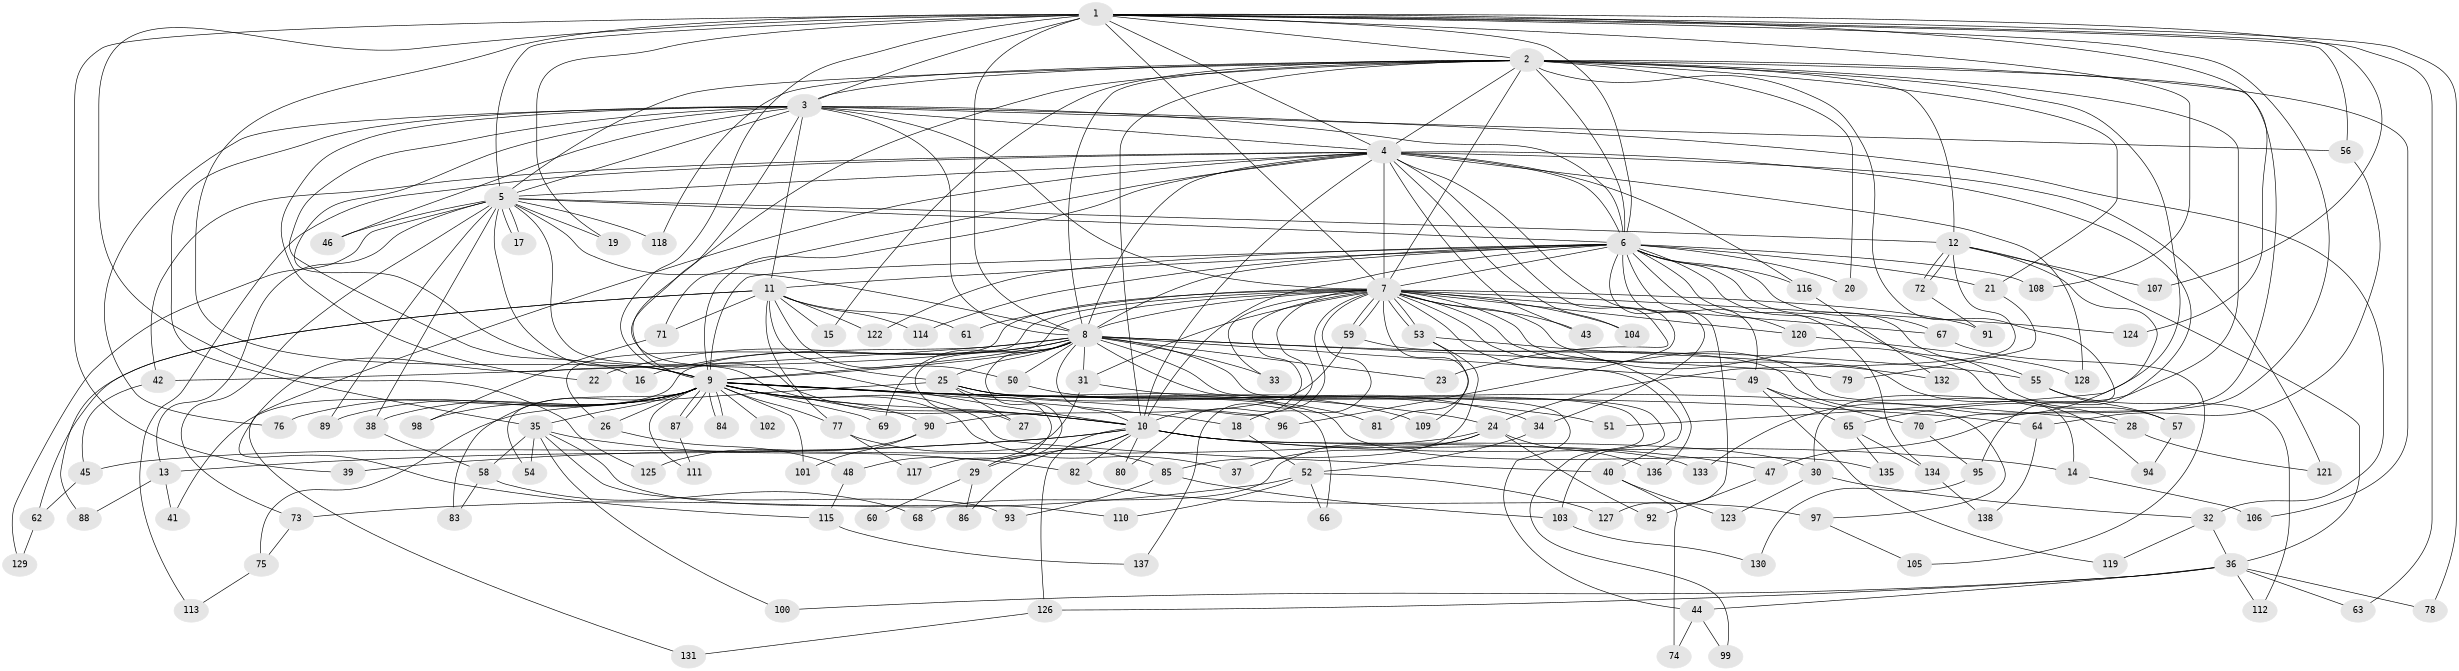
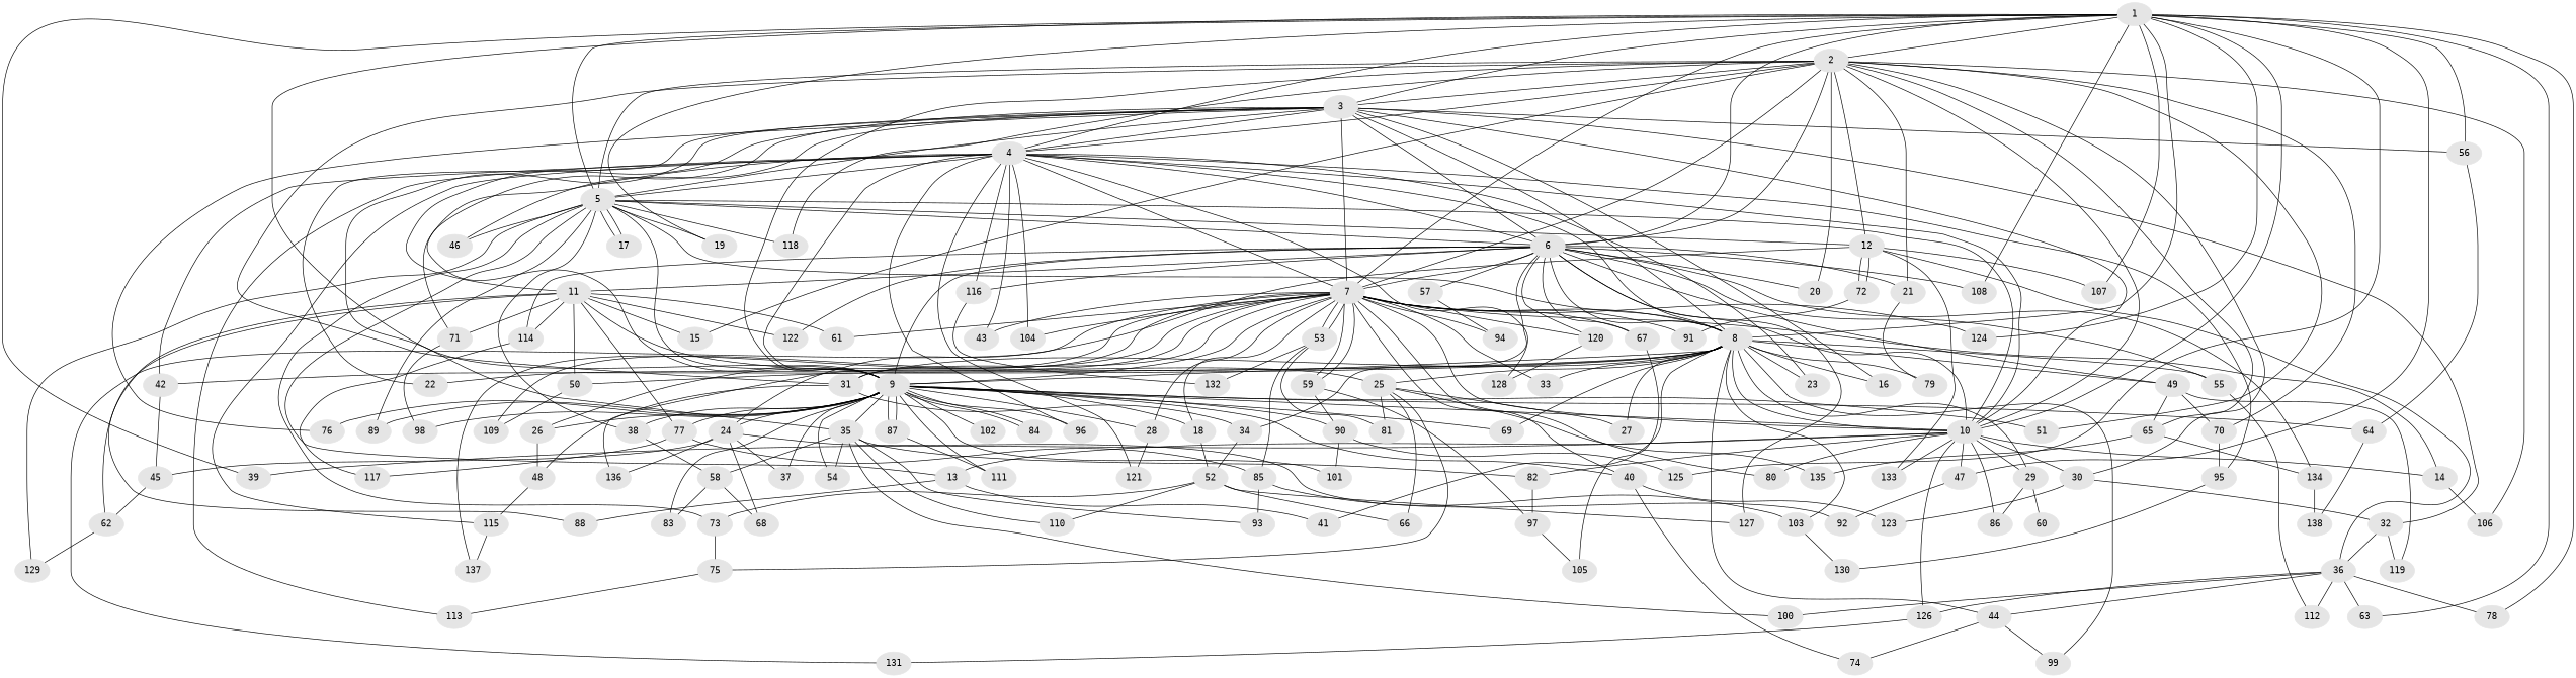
  graph {
    fontname="DejaVu Sans Mono"
    node [color=gray90 fontname="DejaVu Sans Mono" style=filled]
    edge [fontname="DejaVu Sans Mono"]
    1
    2
    3
    4
    5
    6
    7
    8
    9
    10
    19
    39
    47
    56
    63
    78
    107
    108
    124
    125
    12
    15
    20
    21
    30
    51
    65
    70
    106
    118
    11
    16
    22
    32
    35
    46
    76
    23
    42
    43
    71
    95
    96
    104
    113
    115
    116
    121
    128
    13
    17
    38
    73
    89
    129
    34
    49
    55
    57
    67
    114
    120
    122
    127
    134
    14
    18
    26
    28
    31
    33
    40
    53
    59
    61
    80
    91
    94
    109
    131
    136
    137
    25
    27
    29
    41
    44
    50
    69
    79
    99
    103
    102
    24
    37
    54
    64
    77
    83
    84
    87
    90
    98
    101
    111
    82
    86
    126
    133
    92
    36
    72
    123
    135
    62
    88
    119
    58
    93
    100
    110
    45
    130
    132
    75
    52
    112
    105
    138
    48
    74
    81
    85
    97
    66
    117
    60
    68
    1 -- 2
    1 -- 3
    1 -- 4
    1 -- 5
    1 -- 6
    1 -- 7
    1 -- 8
    1 -- 9
    1 -- 10
    1 -- 19
    1 -- 39
    1 -- 47
    1 -- 56
    1 -- 63
    1 -- 78
    1 -- 107
    1 -- 108
    1 -- 124
    1 -- 125
    2 -- 3
    2 -- 4
    2 -- 5
    2 -- 6
    2 -- 7
-   2 -- 8
+   2 -- 31
    2 -- 9
    2 -- 10
    2 -- 12
    2 -- 15
    2 -- 20
    2 -- 21
    2 -- 30
    2 -- 51
    2 -- 65
    2 -- 70
    2 -- 106
    2 -- 118
    3 -- 4
    3 -- 5
    3 -- 6
    3 -- 7
    3 -- 8
    3 -- 9
    3 -- 10
    3 -- 56
    3 -- 11
    3 -- 16
    3 -- 22
    3 -- 32
    3 -- 35
    3 -- 46
    3 -- 76
    4 -- 5
    4 -- 6
    4 -- 7
    4 -- 8
    4 -- 9
    4 -- 10
    4 -- 23
    4 -- 42
    4 -- 43
    4 -- 71
    4 -- 95
    4 -- 96
    4 -- 104
    4 -- 113
    4 -- 115
    4 -- 116
    4 -- 121
    4 -- 128
    5 -- 6
    5 -- 8
    5 -- 9
    5 -- 10
    5 -- 19
    5 -- 12
    5 -- 118
    5 -- 46
    5 -- 13
    5 -- 17
    5 -- 17
    5 -- 38
    5 -- 73
    5 -- 89
    5 -- 129
    6 -- 7
    6 -- 8
    6 -- 9
    6 -- 10
    6 -- 108
    6 -- 20
    6 -- 21
    6 -- 11
    6 -- 116
    6 -- 34
    6 -- 49
    6 -- 55
    6 -- 57
    6 -- 67
    6 -- 114
    6 -- 120
    6 -- 122
    6 -- 127
    6 -- 134
    7 -- 8
    7 -- 9
    7 -- 10
    7 -- 124
    7 -- 43
    7 -- 104
    7 -- 67
    7 -- 120
    7 -- 14
    7 -- 18
    7 -- 26
    7 -- 28
    7 -- 31
    7 -- 33
    7 -- 40
    7 -- 53
    7 -- 53
    7 -- 59
    7 -- 59
    7 -- 61
    7 -- 80
    7 -- 91
    7 -- 94
    7 -- 109
    7 -- 131
    7 -- 136
    7 -- 137
    8 -- 9
    8 -- 10
    8 -- 16
    8 -- 22
    8 -- 23
    8 -- 42
    8 -- 49
    8 -- 55
    8 -- 31
    8 -- 33
    8 -- 25
    8 -- 27
    8 -- 29
    8 -- 41
    8 -- 44
    8 -- 50
    8 -- 69
    8 -- 79
    8 -- 99
    8 -- 103
    9 -- 10
    9 -- 51
    9 -- 35
    9 -- 76
    9 -- 96
    9 -- 38
    9 -- 89
    9 -- 18
    9 -- 26
    9 -- 28
    9 -- 40
    9 -- 69
    9 -- 102
    9 -- 24
    9 -- 37
    9 -- 54
    9 -- 64
    9 -- 77
    9 -- 83
    9 -- 84
    9 -- 84
    9 -- 87
    9 -- 87
    9 -- 90
    9 -- 98
    9 -- 101
    9 -- 111
    10 -- 39
    10 -- 47
    10 -- 30
    10 -- 13
    10 -- 14
    10 -- 80
    10 -- 29
    10 -- 82
    10 -- 86
    10 -- 126
    10 -- 133
    47 -- 92
    56 -- 64
    12 -- 107
    12 -- 24
    12 -- 133
    12 -- 36
    12 -- 72
    12 -- 72
    21 -- 79
    30 -- 32
    30 -- 123
    65 -- 134
    65 -- 135
    70 -- 95
    11 -- 15
    11 -- 71
    11 -- 114
    11 -- 122
    11 -- 61
    11 -- 25
    11 -- 50
    11 -- 77
    11 -- 62
    11 -- 88
    32 -- 36
    32 -- 119
    35 -- 54
    35 -- 82
    35 -- 58
    35 -- 93
    35 -- 100
    35 -- 110
    42 -- 45
    71 -- 98
    95 -- 130
    115 -- 137
    116 -- 132
    13 -- 41
    13 -- 88
    38 -- 58
    73 -- 75
    34 -- 52
    49 -- 65
    49 -- 70
    49 -- 119
-   55 -- 57
    55 -- 112
    57 -- 94
    67 -- 105
    120 -- 128
    134 -- 138
    14 -- 106
    18 -- 52
    26 -- 48
    28 -- 121
    31 -- 34
    31 -- 48
    40 -- 123
    40 -- 74
    53 -- 132
    53 -- 81
    53 -- 85
    59 -- 90
    59 -- 97
    25 -- 27
    25 -- 135
    25 -- 75
    25 -- 81
    25 -- 66
-   25 -- 117
+   114 -- 117
    29 -- 86
    29 -- 60
    44 -- 99
    44 -- 74
    50 -- 109
    103 -- 130
    24 -- 136
    24 -- 37
    24 -- 92
    24 -- 45
    24 -- 68
    64 -- 138
    77 -- 85
    77 -- 117
    87 -- 111
    90 -- 125
    90 -- 101
    82 -- 97
    126 -- 131
    36 -- 63
    36 -- 78
    36 -- 44
    36 -- 126
    36 -- 100
    36 -- 112
    72 -- 91
    62 -- 129
    58 -- 83
    58 -- 68
    45 -- 62
    75 -- 113
    52 -- 73
    52 -- 127
    52 -- 110
    52 -- 66
    48 -- 115
    85 -- 103
    85 -- 93
    97 -- 105
  }
